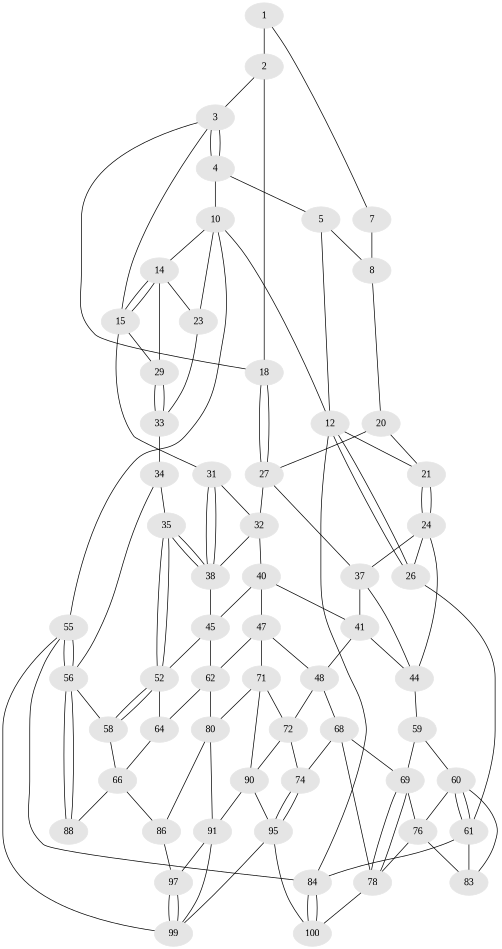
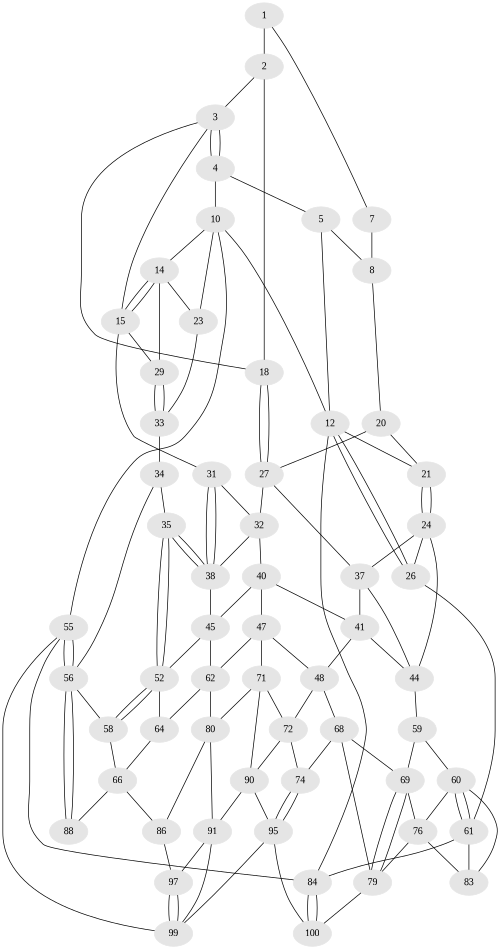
  graph {
    fontname="Liberation Serif"
    node [color=gray90 fontname="Liberation Serif" style=filled]
    edge [fontname="Liberation Serif"]
    1 [super="+6"]
    2 [super="+17"]
    7
    3 [super="+16"]
    18
    8 [super="+19"]
    4
    15 [super="+30"]
    27 [super="+28"]
    5 [super="+9"]
    10 [super="+11"]
    29
    31
    12 [super="+13"]
    14 [super="+22"]
    23
    55 [super="+96"]
    20
    21
    26
    84
    33 [super="+38"]
    56 [super="+57"]
    99 [super="+101"]
    24 [super="+25"]
    61 [super="+82"]
    100
    32 [super="+39"]
    n29 [label=38 super="+43"]
    37 [super="+42"]
    44 [super="+50"]
    34 [super="+51"]
    41 [super="+49"]
    59
    83
    40 [super="+46"]
    45 [super="+54"]
    47 [super="+63"]
    35
    52 [super="+53"]
    58
    88
    64
    62 [super="+65"]
    48 [super="+67"]
    71 [super="+81"]
    68 [super="+75"]
    72 [super="+73"]
    60 [super="+77"]
    69 [super="+70"]
    80 [super="+87"]
    90 [super="+92"]
    74
-   78 [super="+89"]
+   78 [super="+89" label=79]
    66 [super="+85"]
    86 [super="+94"]
    76 [super="+79"]
    91 [super="+98"]
    97
    95 [super="+102"]
    1 -- 2 [weight=2]
    1 -- 7
    2 -- 3
    2 -- 18
    7 -- 8 [weight=2]
    3 -- 18
    3 -- 4
    3 -- 4
    3 -- 15
    18 -- 27
    18 -- 27
    8 -- 20
    4 -- 5
    4 -- 10
    15 -- 29
    15 -- 31
    27 -- 32
    27 -- 37
    5 -- 8
    5 -- 12
    10 -- 12
    10 -- 14
    10 -- 23
    10 -- 55
    29 -- 33
    29 -- 33
    31 -- 32
    31 -- n29
    31 -- n29
    12 -- 21
    12 -- 26
    12 -- 26
    12 -- 84
    14 -- 15
    14 -- 15
    14 -- 29
    14 -- 23
    23 -- 33
    55 -- 84
    55 -- 56
    55 -- 56
    55 -- 99
    20 -- 27
    20 -- 21
    21 -- 24
    21 -- 24
    26 -- 61
    84 -- 100
    84 -- 100
    33 -- 34 [weight=2]
    56 -- 58
    56 -- 88
    56 -- 88
    24 -- 26
    24 -- 37
    24 -- 44
    61 -- 84
    61 -- 83
    32 -- n29
    32 -- 40
    n29 -- 45
    37 -- 44
    37 -- 41
    44 -- 59
    34 -- 56
    34 -- 35
    41 -- 44
    41 -- 48
    59 -- 60
    59 -- 69
    40 -- 41
    40 -- 45
    40 -- 47
    45 -- 52
    45 -- 62
    47 -- 62
    47 -- 48
    47 -- 71
    35 -- n29
    35 -- n29
    35 -- 52
    35 -- 52
    52 -- 58
    52 -- 58
    52 -- 64
    58 -- 66
    64 -- 66
    62 -- 64
    62 -- 80
    48 -- 68
    48 -- 72
    71 -- 72
    71 -- 80
    71 -- 90
    68 -- 69
    68 -- 74
    68 -- 78
    72 -- 90
    72 -- 74
    60 -- 61
    60 -- 61
    60 -- 83
    60 -- 76
    69 -- 78
    69 -- 78
    69 -- 76
    80 -- 86
    80 -- 91
    90 -- 91
    90 -- 95
    74 -- 95
    74 -- 95
    78 -- 100
    66 -- 88
    66 -- 86
    86 -- 97
    76 -- 83
    76 -- 78
    91 -- 99
    91 -- 97
    97 -- 99
    97 -- 99
    95 -- 99
    95 -- 100
  }
